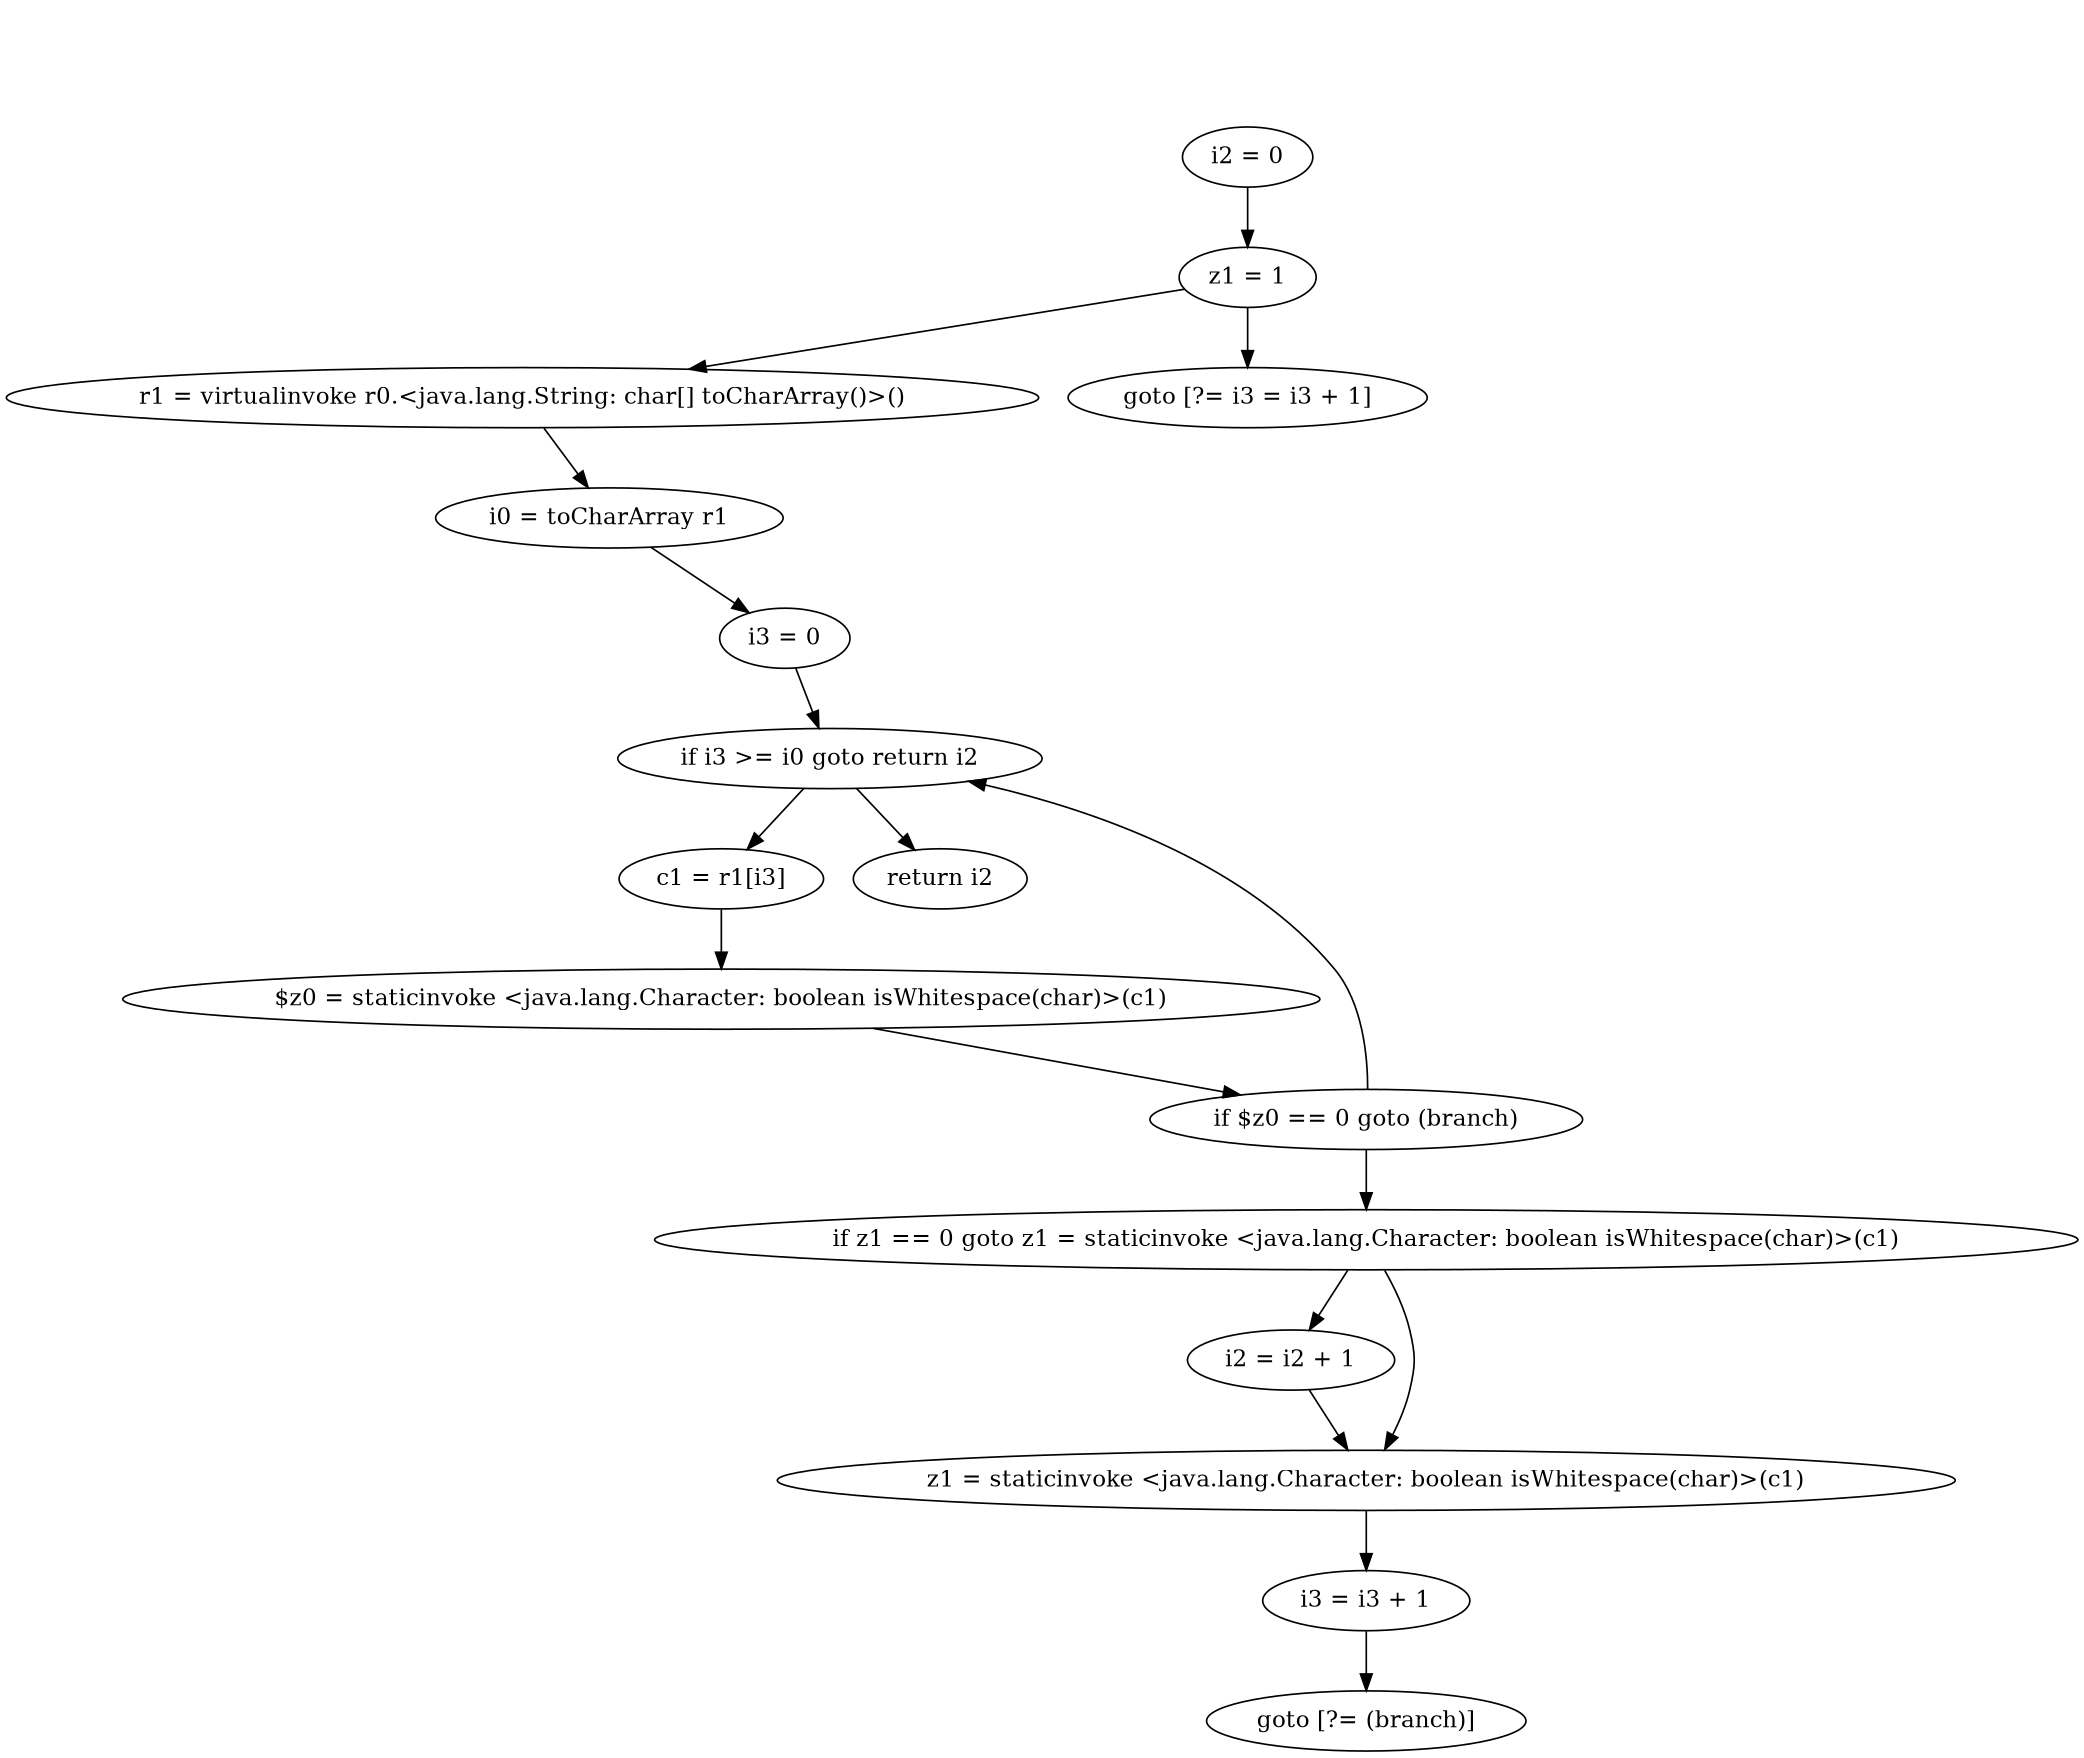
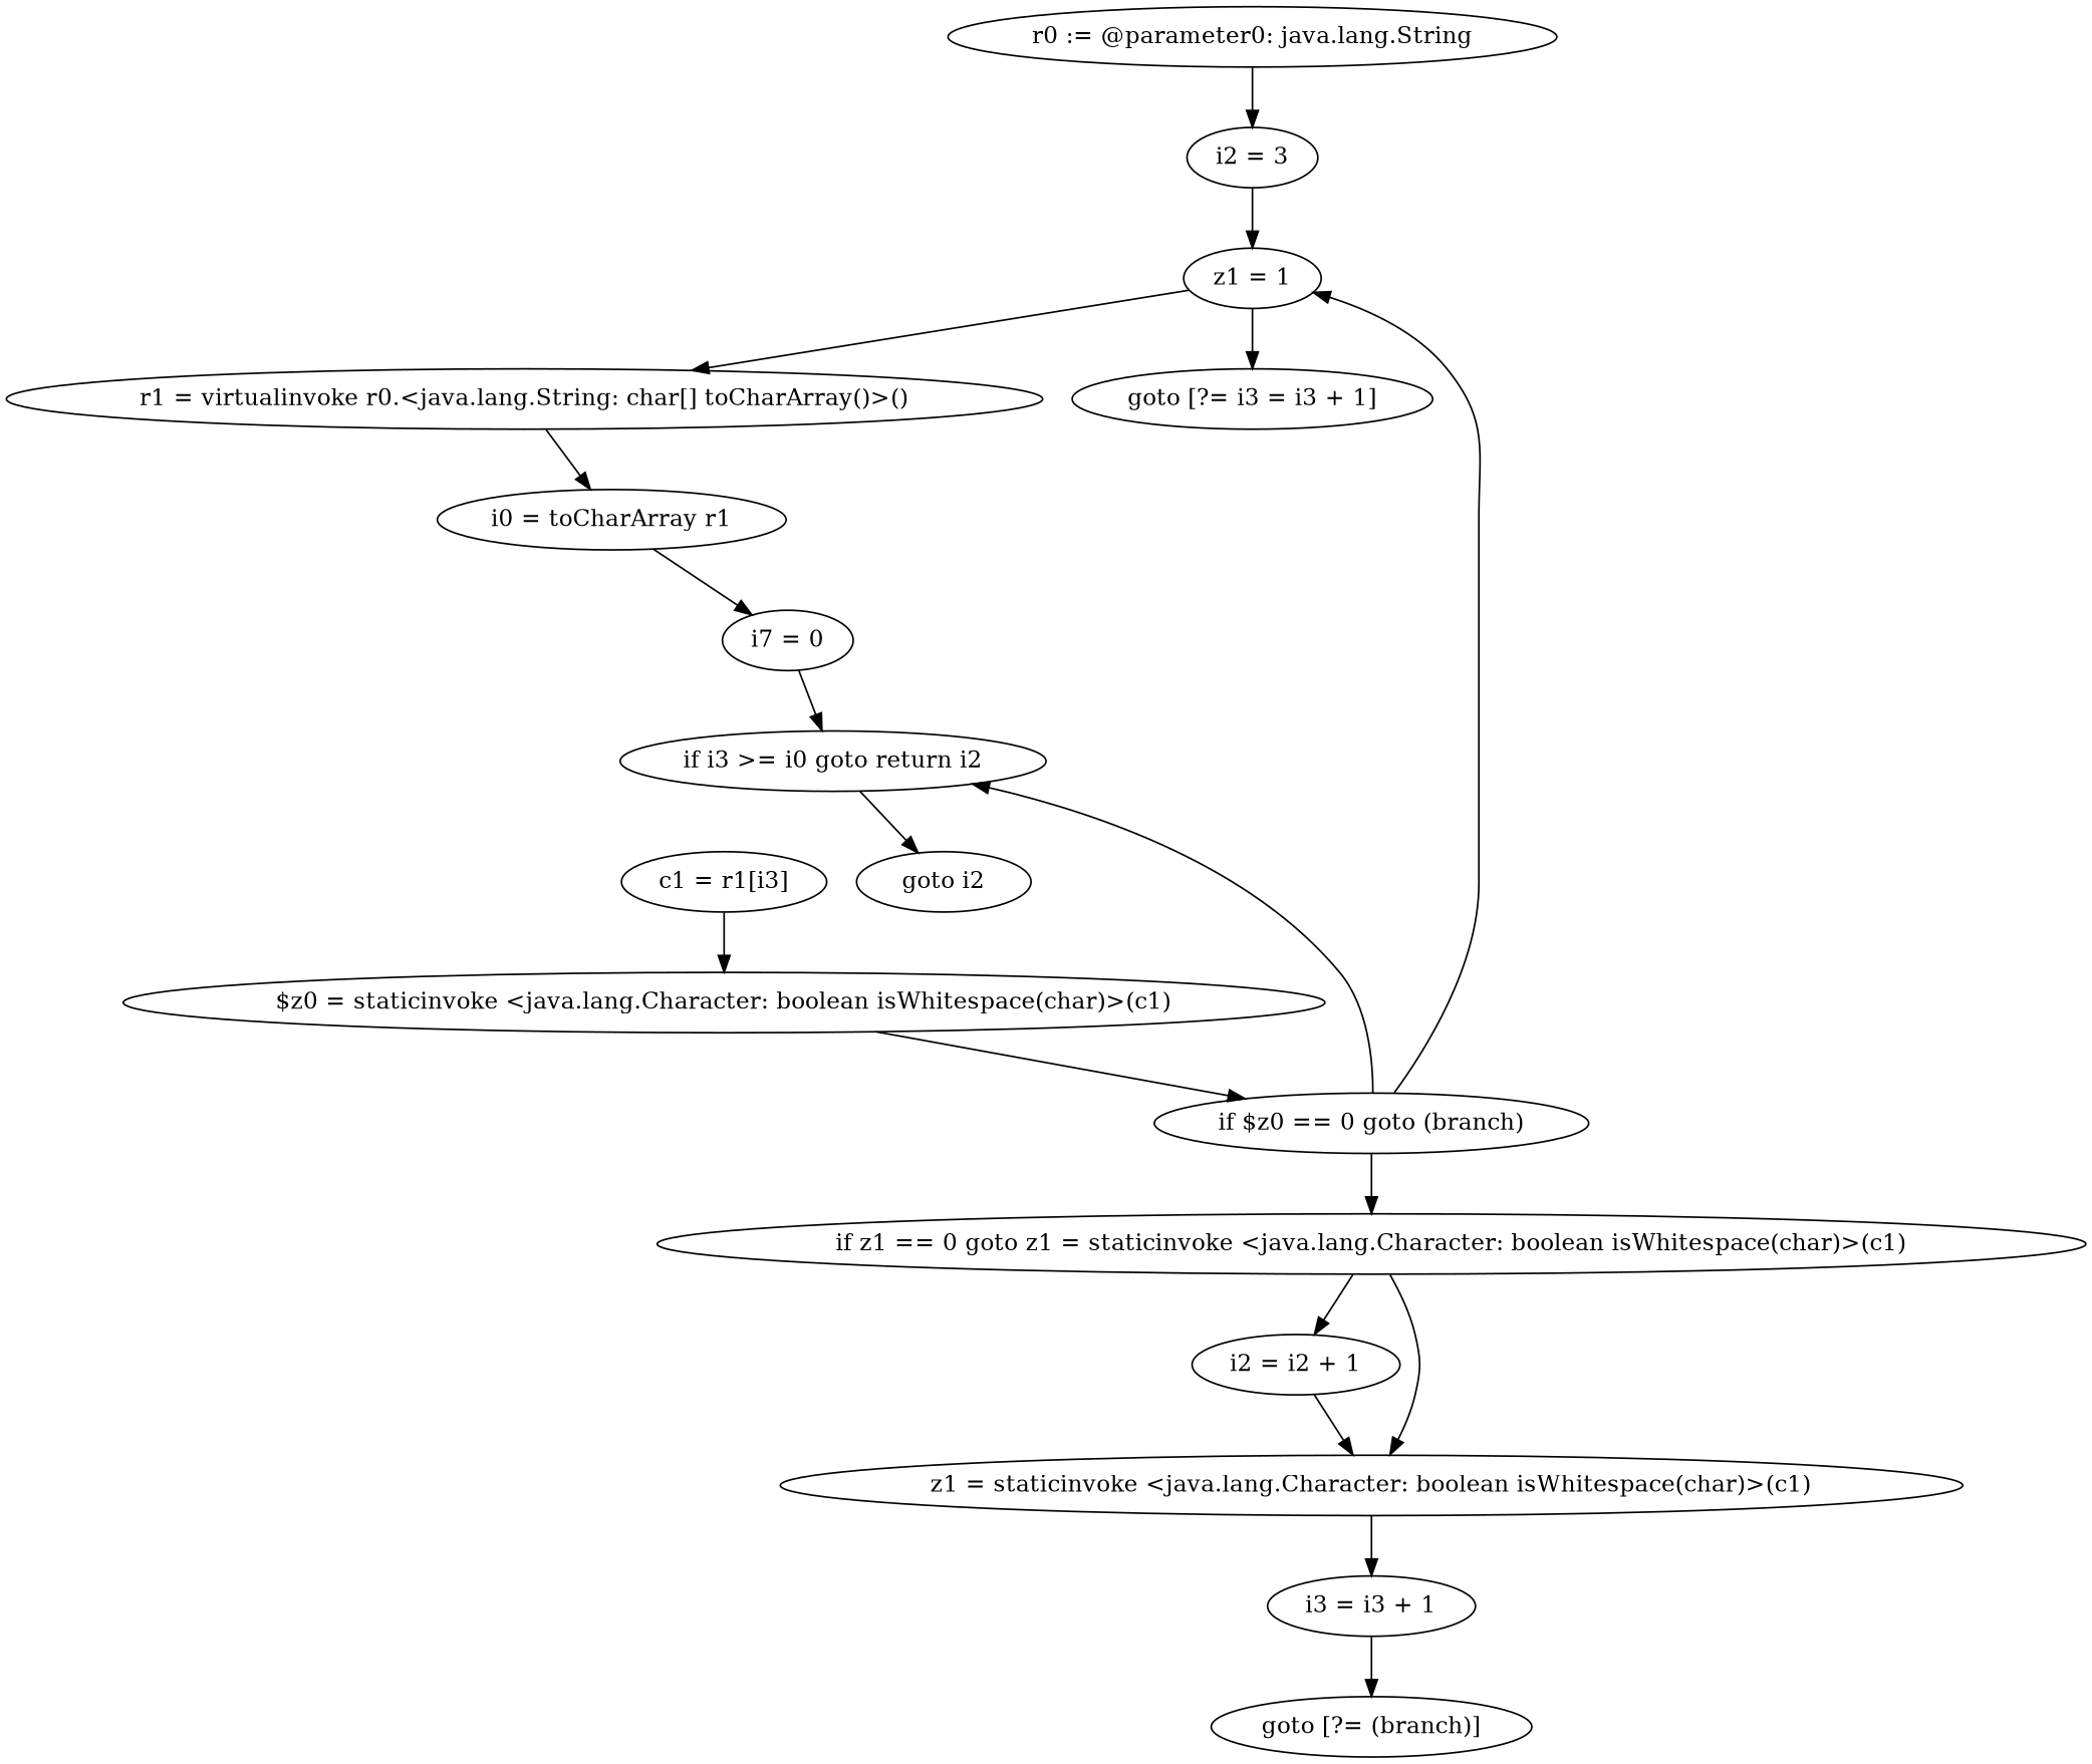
  digraph {
-   "i2 = 0"
+   "r0 := @parameter0: java.lang.String"
+   "i2 = 0" [label="i2 = 3"]
    "z1 = 1"
    "r1 = virtualinvoke r0.<java.lang.String: char[] toCharArray()>()"
    "goto [?= i3 = i3 + 1]"
    n6 [label="i0 = toCharArray r1"]
-   "i3 = 0"
+   "i3 = 0" [label="i7 = 0"]
    "if i3 >= i0 goto return i2"
    "c1 = r1[i3]"
-   "return i2"
+   "return i2" [label="goto i2"]
    "$z0 = staticinvoke <java.lang.Character: boolean isWhitespace(char)>(c1)"
    "if $z0 == 0 goto (branch)"
    "if z1 == 0 goto z1 = staticinvoke <java.lang.Character: boolean isWhitespace(char)>(c1)"
    "i2 = i2 + 1"
    "z1 = staticinvoke <java.lang.Character: boolean isWhitespace(char)>(c1)"
    "i3 = i3 + 1"
    "goto [?= (branch)]"
+   "r0 := @parameter0: java.lang.String" -> "i2 = 0"
    "i2 = 0" -> "z1 = 1"
    "z1 = 1" -> "r1 = virtualinvoke r0.<java.lang.String: char[] toCharArray()>()"
    "z1 = 1" -> "goto [?= i3 = i3 + 1]"
    "r1 = virtualinvoke r0.<java.lang.String: char[] toCharArray()>()" -> n6
    n6 -> "i3 = 0"
    "i3 = 0" -> "if i3 >= i0 goto return i2"
-   "if i3 >= i0 goto return i2" -> "c1 = r1[i3]"
    "if i3 >= i0 goto return i2" -> "return i2"
    "c1 = r1[i3]" -> "$z0 = staticinvoke <java.lang.Character: boolean isWhitespace(char)>(c1)"
    "$z0 = staticinvoke <java.lang.Character: boolean isWhitespace(char)>(c1)" -> "if $z0 == 0 goto (branch)"
+   "if $z0 == 0 goto (branch)" -> "z1 = 1"
    "if $z0 == 0 goto (branch)" -> "if i3 >= i0 goto return i2"
    "if $z0 == 0 goto (branch)" -> "if z1 == 0 goto z1 = staticinvoke <java.lang.Character: boolean isWhitespace(char)>(c1)"
    "if z1 == 0 goto z1 = staticinvoke <java.lang.Character: boolean isWhitespace(char)>(c1)" -> "i2 = i2 + 1"
    "if z1 == 0 goto z1 = staticinvoke <java.lang.Character: boolean isWhitespace(char)>(c1)" -> "z1 = staticinvoke <java.lang.Character: boolean isWhitespace(char)>(c1)"
    "i2 = i2 + 1" -> "z1 = staticinvoke <java.lang.Character: boolean isWhitespace(char)>(c1)"
    "z1 = staticinvoke <java.lang.Character: boolean isWhitespace(char)>(c1)" -> "i3 = i3 + 1"
    "i3 = i3 + 1" -> "goto [?= (branch)]"
  }
